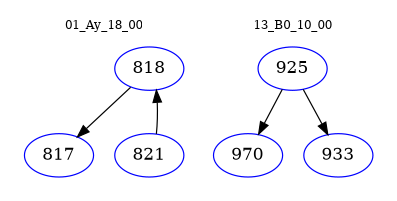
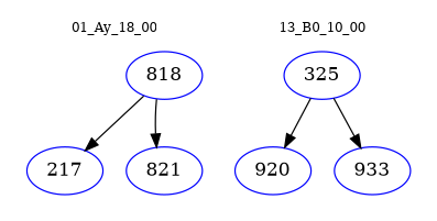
  digraph {
    node [color=blue]
    edge [color=black]
    n1 [label=818]
-   n2 [label=817]
+   n2 [label=217]
    n3 [label=821]
-   n4 [label=925]
-   n5 [label=970]
+   n4 [label=325]
+   n5 [label=920]
    n6 [label=933]
    subgraph cluster_1 {
      color=white
      fontsize=10
      label="01_Ay_18_00"
      n1
      n2
      n3
    }
    subgraph cluster_2 {
      color=white
      fontsize=10
      label="13_B0_10_00"
      n4
      n5
      n6
    }
    n1 -> n2
-   n3 -> n1
+   n1 -> n3
    n4 -> n5
    n4 -> n6
  }
